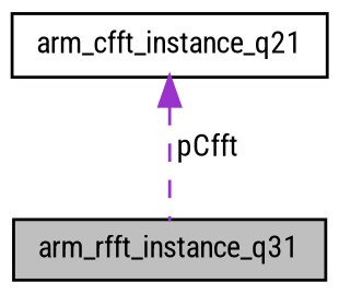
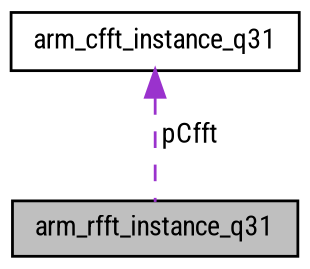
  digraph {
    fontname="Roboto Condensed"
    node [color=black fontname="Roboto Condensed" fontsize=10 shape=record style=filled]
    n1 [fillcolor=grey75 fontcolor=black height=0.2 label=arm_rfft_instance_q31 width=0.4]
-   n2 [fillcolor=white height=0.2 label=arm_cfft_instance_q21 width=0.4]
+   n2 [fillcolor=white height=0.2 label=arm_cfft_instance_q31 width=0.4]
    n2 -> n1 [color=darkorchid3 dir=back fontname="Roboto Condensed" fontsize=10 label=" pCfft" labelfontname=Helvetica labelfontsize=10 style=dashed]
  }
